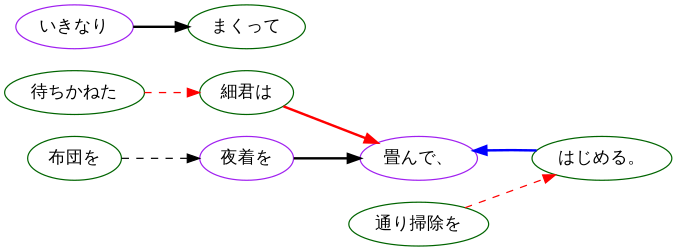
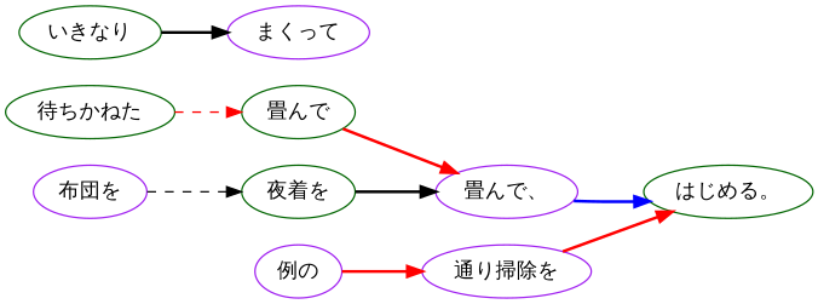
  digraph {
    fontname="Noto Sans"
    rankdir=LR
    node [color=darkgreen fontname="Noto Sans"]
    edge [color=red fontname="Noto Sans" style=bold]
    n1 [label="待ちかねた"]
-   n2 [label="細君は"]
+   n2 [label="畳んで"]
    n3 [color=purple label="畳んで、"]
    n4 [label="はじめる。"]
-   n5 [color=purple label="いきなり"]
-   n6 [label="まくって"]
-   n7 [label="布団を"]
-   n8 [color=purple label="夜着を"]
-   n10 [label="通り掃除を"]
+   n5 [label="いきなり"]
+   n6 [color=purple label="まくって"]
+   n7 [color=purple label="布団を"]
+   n8 [label="夜着を"]
+   n9 [color=purple label="例の"]
+   n10 [color=purple label="通り掃除を"]
    n1 -> n2 [style=dashed]
    n2 -> n3
-   n4 -> n3 [color=blue]
+   n3 -> n4 [color=blue]
    n5 -> n6 [color=black]
    n7 -> n8 [color=black style=dashed]
    n8 -> n3 [color=black]
-   n10 -> n4 [style=dashed]
+   n9 -> n10
+   n10 -> n4
  }
